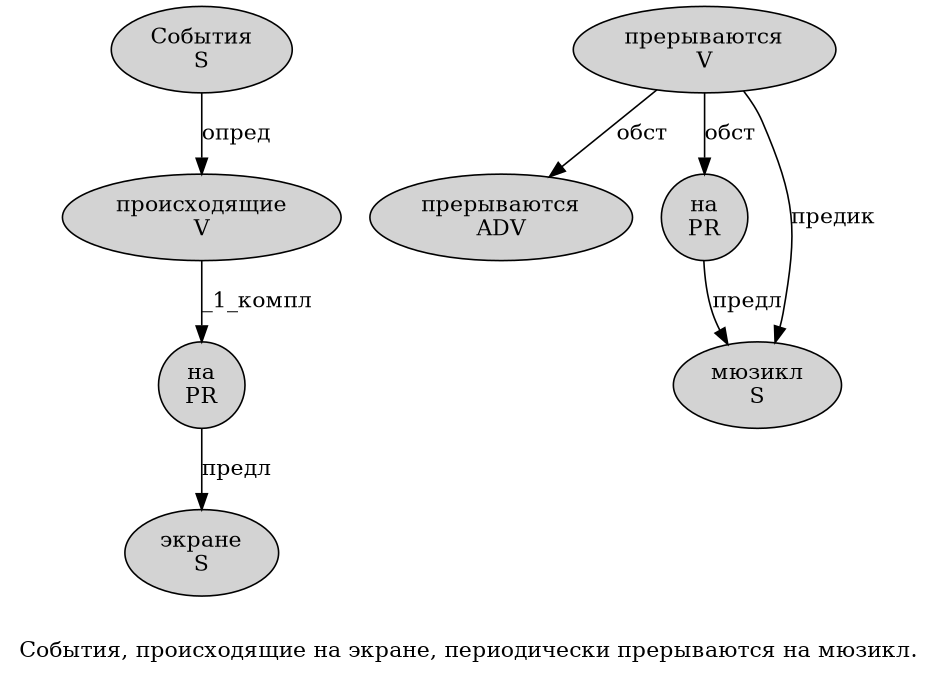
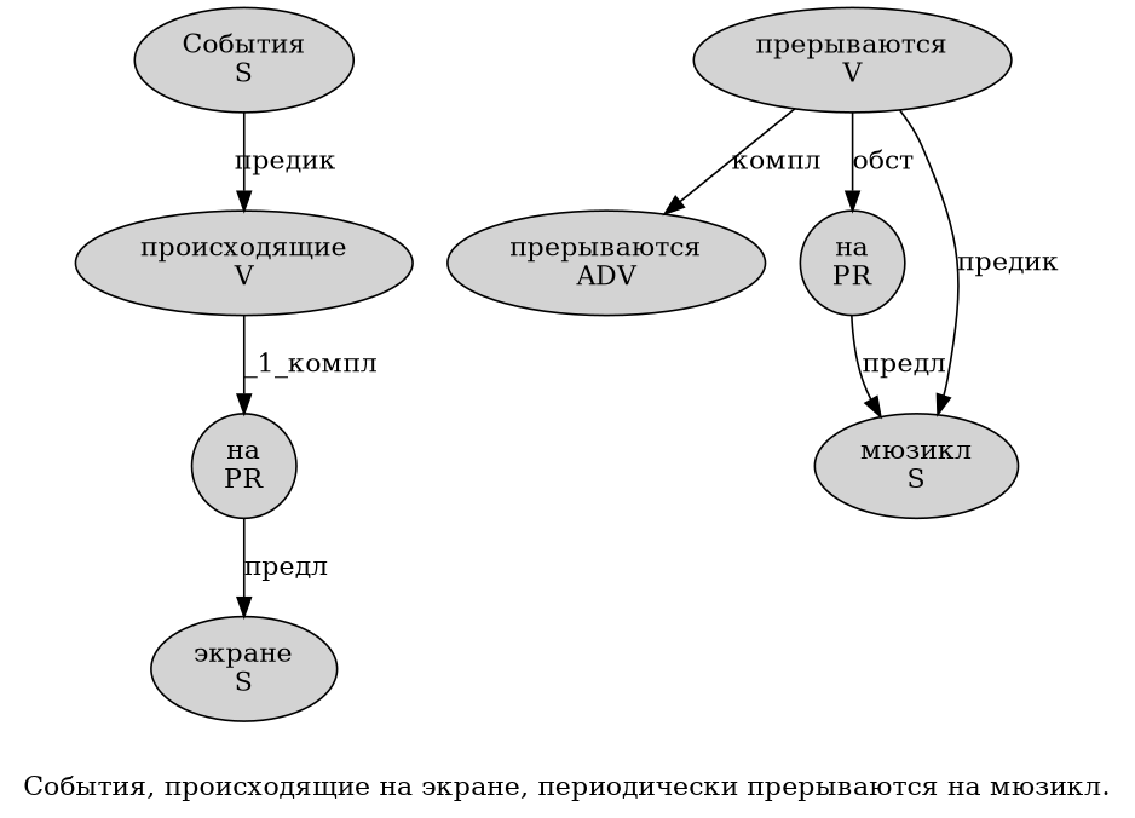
  digraph {
    label="События, происходящие на экране, периодически прерываются на мюзикл."
    node [fillcolor=lightgray penwidth=1 shape=ellipse style=filled]
    n1 [label="События\nS"]
    n2 [label="происходящие\nV"]
    n3 [label="на\nPR"]
    n4 [label="экране\nS"]
    n5 [label="прерываются\nADV"]
    n6 [label="прерываются\nV"]
    n7 [label="на\nPR"]
    n8 [label="мюзикл\nS"]
-   n1 -> n2 [label="опред"]
+   n1 -> n2 [label="предик"]
    n2 -> n3 [label="_1_компл"]
    n3 -> n4 [label="предл"]
-   n6 -> n5 [label="обст"]
+   n6 -> n5 [label="компл"]
    n6 -> n7 [label="обст"]
    n6 -> n8 [label="предик"]
    n7 -> n8 [label="предл"]
  }
